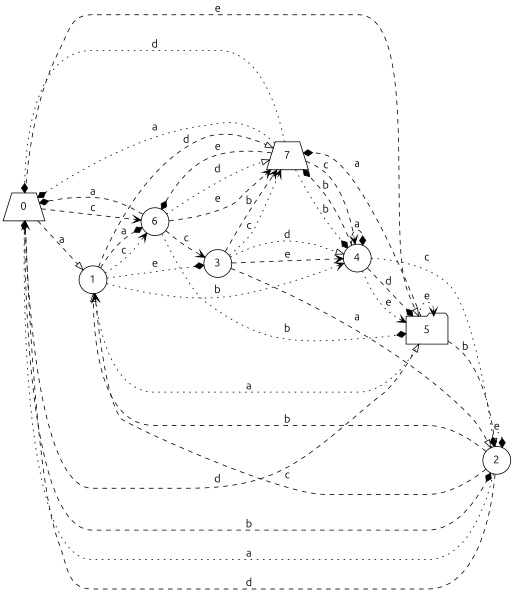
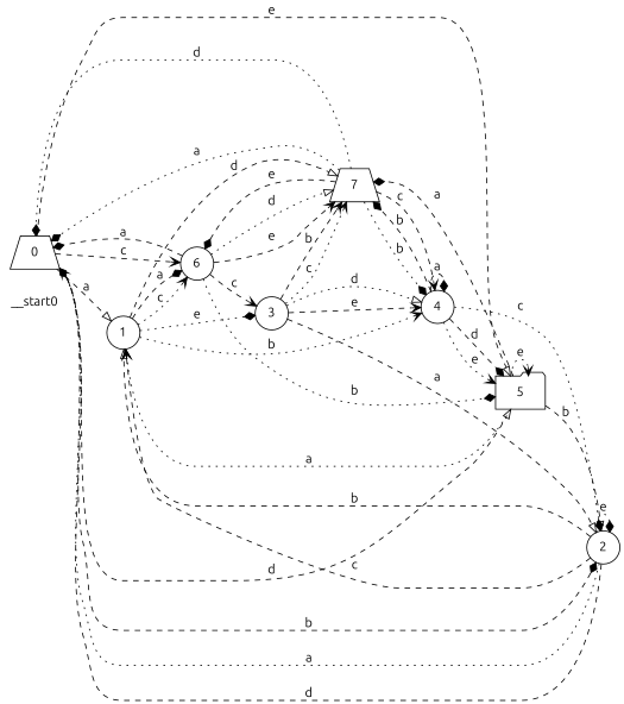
  digraph {
    fontname=Ubuntu
    rankdir=LR
    node [fontname=Ubuntu shape=circle color=black fillcolor=white style="rounded,filled"]
    edge [arrowhead=diamond fontname=Ubuntu style=dashed]
+   __start0 [shape=none color="" fillcolor="" style=""]
    n2 [label=0 shape=trapezium style=filled]
    n3 [label=1]
    n4 [label=2]
    n5 [label=5 shape=folder]
    n6 [label=6 style=filled]
    n7 [label=3]
    n8 [label=4]
    n9 [label=7 shape=trapezium style=filled]
    n2 -> n3 [arrowhead=onormal label=a]
    n2 -> n4 [label=b]
    n2 -> n5 [arrowhead=onormal label=d]
    n2 -> n5 [arrowhead=onormal label=e]
    n2 -> n6 [arrowhead=vee label=c]
    n3 -> n6 [label=a]
    n3 -> n6 [arrowhead=vee label=c style=dotted]
    n3 -> n7 [label=e style=dotted]
    n3 -> n8 [arrowhead=vee label=b style=dotted]
    n3 -> n9 [arrowhead=onormal label=d]
    n4 -> n2 [label=a style=dotted]
    n4 -> n2 [arrowhead=vee label=d]
    n4 -> n3 [arrowhead=onormal label=b]
    n4 -> n3 [arrowhead=vee label=c]
    n4 -> n4 [label=e style=dotted]
    n5 -> n3 [arrowhead=vee label=a style=dotted]
    n5 -> n4 [arrowhead=onormal label=b]
    n5 -> n5 [arrowhead=vee label=e style=dotted]
    n5 -> n9 [label=a]
    n6 -> n2 [label=a]
    n6 -> n5 [label=b style=dotted]
    n6 -> n7 [arrowhead=vee label=c]
    n6 -> n9 [arrowhead=onormal label=d style=dotted]
    n6 -> n9 [arrowhead=vee label=e]
    n7 -> n4 [arrowhead=onormal label=a]
    n7 -> n8 [arrowhead=onormal label=d style=dotted]
    n7 -> n8 [arrowhead=vee label=e]
    n7 -> n9 [arrowhead=vee label=b]
    n7 -> n9 [arrowhead=vee label=c style=dotted]
    n8 -> n4 [label=c style=dotted]
    n8 -> n5 [label=d]
    n8 -> n5 [arrowhead=vee label=e style=dotted]
    n8 -> n8 [label=a]
    n8 -> n9 [label=b]
    n9 -> n2 [label=a style=dotted]
    n9 -> n2 [label=d style=dotted]
    n9 -> n6 [label=e]
    n9 -> n8 [label=b style=dotted]
    n9 -> n8 [arrowhead=vee label=c]
  }
